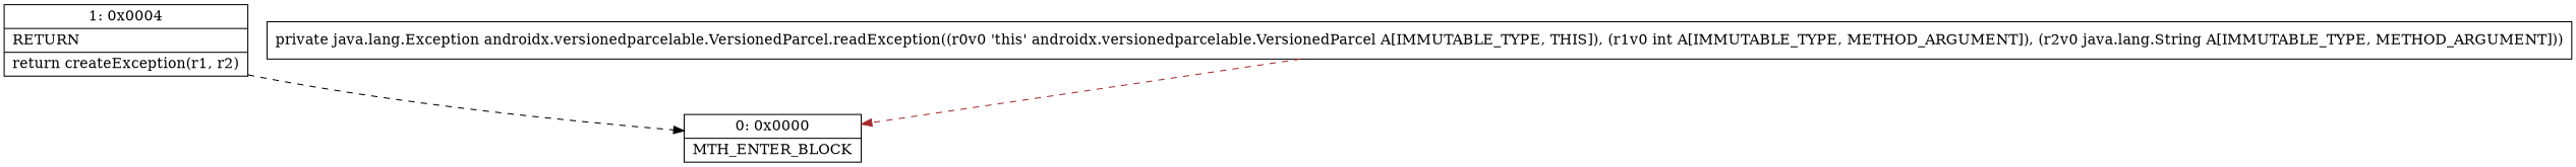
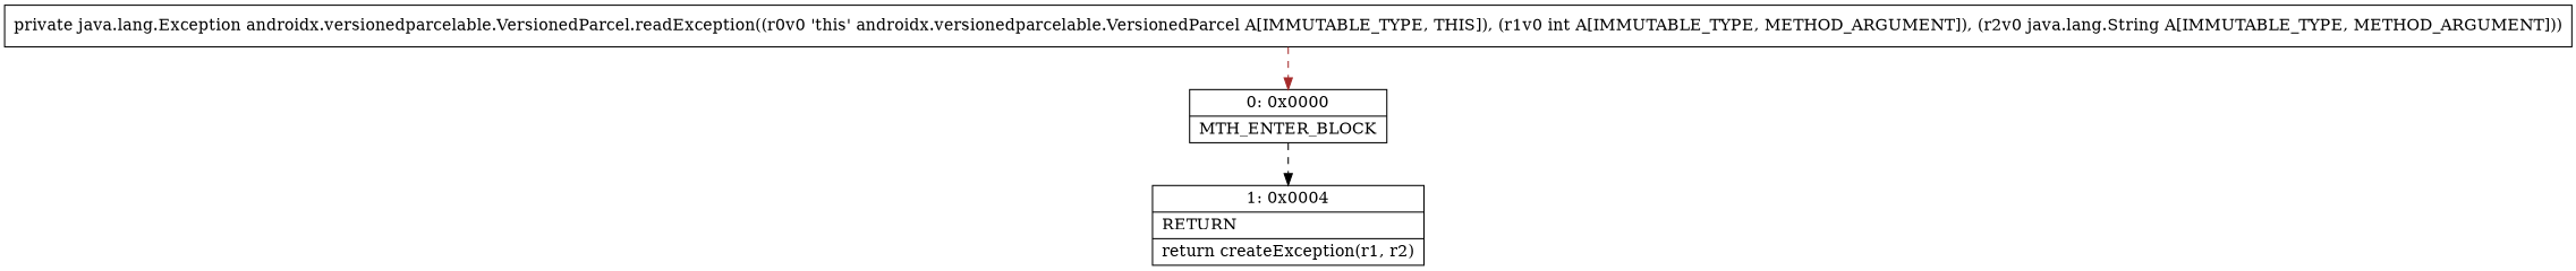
  digraph {
    node [shape=record]
    edge [style=dashed]
    n1 [label="{0\:\ 0x0000|MTH_ENTER_BLOCK\l}"]
    n2 [label="{1\:\ 0x0004|RETURN\l|return createException(r1, r2)\l}"]
    n3 [label="{private java.lang.Exception androidx.versionedparcelable.VersionedParcel.readException((r0v0 'this' androidx.versionedparcelable.VersionedParcel A[IMMUTABLE_TYPE, THIS]), (r1v0 int A[IMMUTABLE_TYPE, METHOD_ARGUMENT]), (r2v0 java.lang.String A[IMMUTABLE_TYPE, METHOD_ARGUMENT])) }"]
-   n2 -> n1 [color=black]
+   n1 -> n2 [color=black]
    n3 -> n1 [color=brown]
  }
